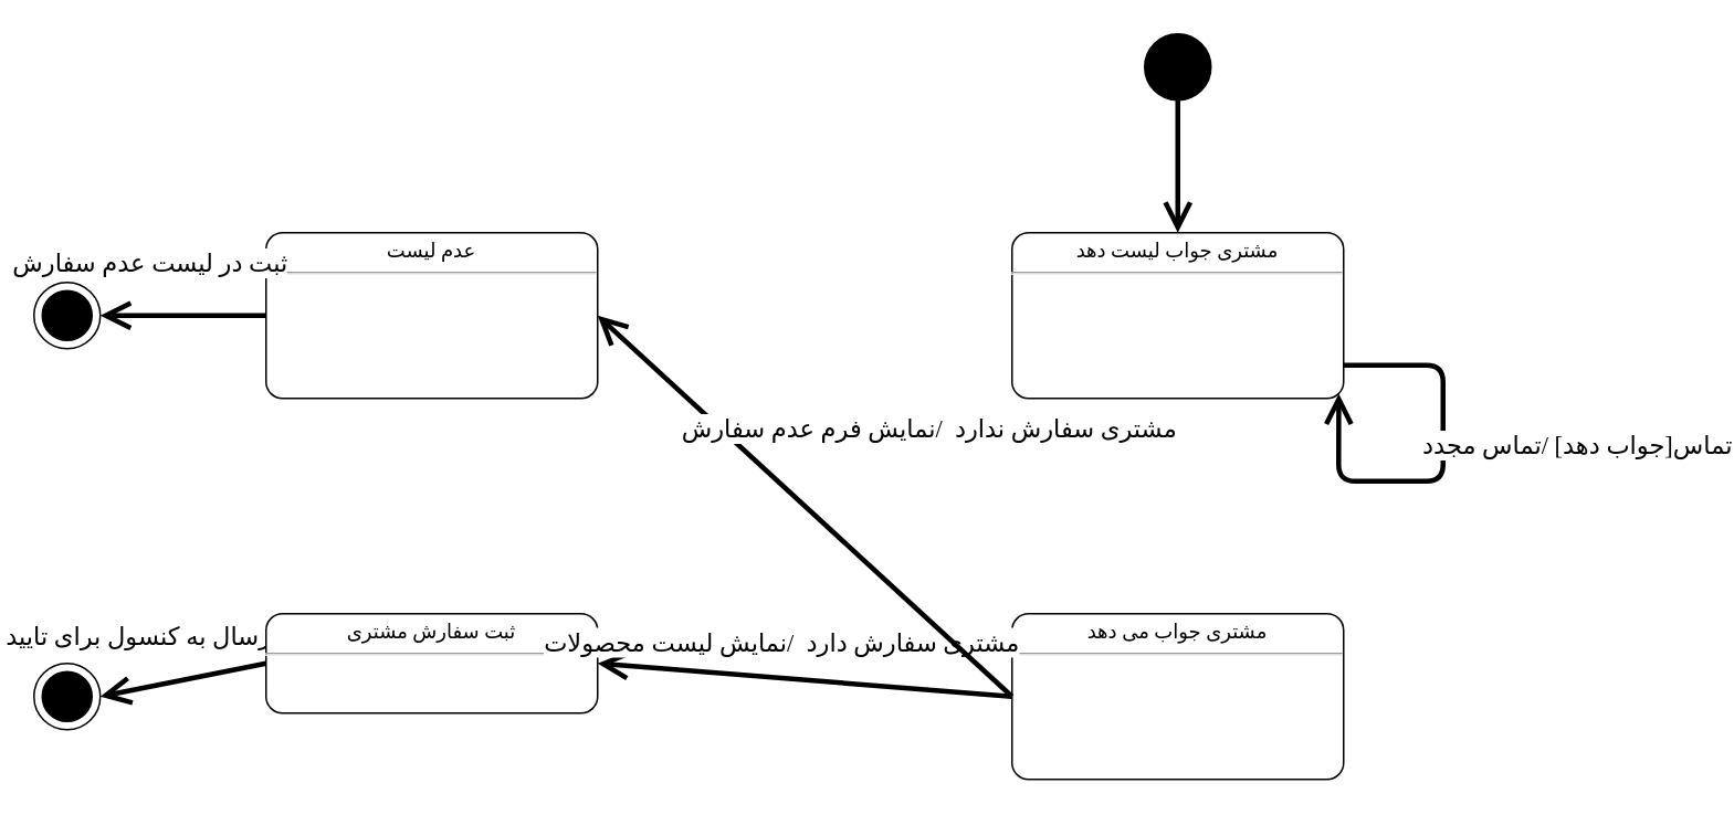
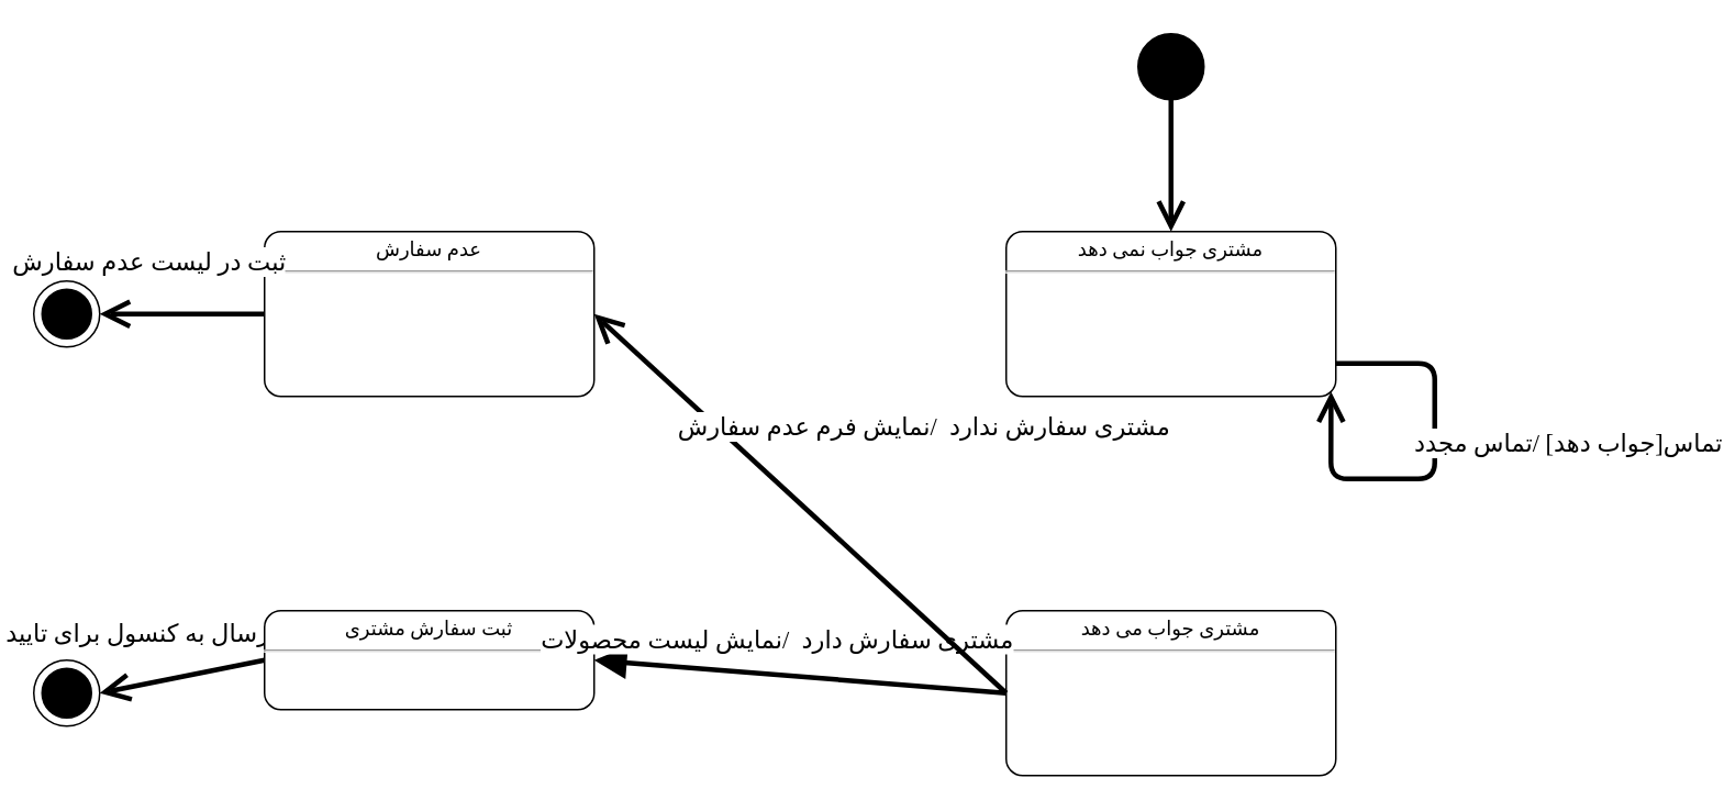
  <mxCell id="0" />
  <mxCell id="1" parent="0" />
  <mxCell id="2" value="&lt;font style=&quot;font-size: 15px&quot; face=&quot;b nazanin&quot;&gt;ارسال به کنسول برای تایید&lt;br&gt;&lt;/font&gt;" style="edgeStyle=none;html=1;endArrow=open;endSize=12;strokeWidth=3;verticalAlign=bottom;exitX=0;exitY=0.5;exitDx=0;exitDy=0;exitPerimeter=0;entryX=1;entryY=0.5;entryDx=0;entryDy=0;entryPerimeter=0;" edge="1" parent="1" source="8" target="10"><mxGeometry x="0.405" y="-20" width="160" relative="1" as="geometry"><mxPoint x="20" y="490" as="sourcePoint" /><mxPoint x="180" y="490" as="targetPoint" /><mxPoint as="offset" /></mxGeometry></mxCell>
  <mxCell id="3" value="" style="shape=ellipse;html=1;fillColor=#000000;fontSize=18;fontColor=#ffffff;" vertex="1" parent="1"><mxGeometry x="690" y="20" width="40" height="40" as="geometry" /></mxCell>
- <mxCell id="4" value="&lt;p style=&quot;margin: 0px ; margin-top: 4px ; text-align: center&quot;&gt;&lt;font face=&quot;b titr&quot;&gt;مشتری جواب لیست دهد&lt;br&gt;&lt;/font&gt;&lt;/p&gt;&lt;hr&gt;&lt;p&gt;&lt;/p&gt;" style="shape=mxgraph.sysml.simpleState;html=1;overflow=fill;whiteSpace=wrap;align=center;" vertex="1" parent="1"><mxGeometry x="610" y="140" width="200" height="100" as="geometry" /></mxCell>
+ <mxCell id="4" value="&lt;p style=&quot;margin: 0px ; margin-top: 4px ; text-align: center&quot;&gt;&lt;font face=&quot;b titr&quot;&gt;مشتری جواب نمی دهد&lt;br&gt;&lt;/font&gt;&lt;/p&gt;&lt;hr&gt;&lt;p&gt;&lt;/p&gt;" style="shape=mxgraph.sysml.simpleState;html=1;overflow=fill;whiteSpace=wrap;align=center;" vertex="1" parent="1"><mxGeometry x="610" y="140" width="200" height="100" as="geometry" /></mxCell>
  <mxCell id="5" value="&lt;font style=&quot;font-size: 15px&quot; face=&quot;b nazanin&quot;&gt;تماس[جواب دهد] /تماس مجدد&lt;br&gt;&lt;/font&gt;" style="edgeStyle=none;html=1;endArrow=open;endSize=12;strokeWidth=3;verticalAlign=bottom;entryX=0;entryY=0;entryDx=197.1;entryDy=97.1;entryPerimeter=0;" edge="1" parent="1" target="4"><mxGeometry x="0.059" y="-81" width="160" relative="1" as="geometry"><mxPoint x="810" y="220" as="sourcePoint" /><mxPoint x="780" y="290" as="targetPoint" /><Array as="points"><mxPoint x="870" y="220" /><mxPoint x="870" y="290" /><mxPoint x="807" y="290" /></Array><mxPoint x="81" y="71" as="offset" /></mxGeometry></mxCell>
  <mxCell id="6" value="" style="edgeStyle=none;html=1;endArrow=open;endSize=12;strokeWidth=3;verticalAlign=bottom;exitX=0.5;exitY=1;exitDx=0;exitDy=0;entryX=0.5;entryY=0;entryDx=0;entryDy=0;entryPerimeter=0;" edge="1" parent="1" source="3" target="4"><mxGeometry x="-0.5" y="100" width="160" relative="1" as="geometry"><mxPoint x="670" y="100" as="sourcePoint" /><mxPoint x="830" y="100" as="targetPoint" /><mxPoint as="offset" /></mxGeometry></mxCell>
  <mxCell id="7" value="&lt;p style=&quot;margin: 0px ; margin-top: 4px ; text-align: center&quot;&gt;&lt;font face=&quot;b titr&quot;&gt;مشتری جواب می دهد&lt;br&gt;&lt;/font&gt;&lt;/p&gt;&lt;hr&gt;" style="shape=mxgraph.sysml.simpleState;html=1;overflow=fill;whiteSpace=wrap;align=center;" vertex="1" parent="1"><mxGeometry x="610" y="370" width="200" height="100" as="geometry" /></mxCell>
  <mxCell id="8" value="&lt;p style=&quot;margin: 0px ; margin-top: 4px ; text-align: center&quot;&gt;&lt;font face=&quot;b titr&quot;&gt;ثبت سفارش مشتری&lt;br&gt;&lt;/font&gt;&lt;/p&gt;&lt;hr&gt;&lt;p style=&quot;margin: 0px ; margin-left: 8px ; text-align: left&quot;&gt;&lt;font face=&quot;b titr&quot;&gt;&lt;br&gt;&lt;/font&gt;&lt;/p&gt;" style="shape=mxgraph.sysml.simpleState;html=1;overflow=fill;whiteSpace=wrap;align=center;" vertex="1" parent="1"><mxGeometry x="160" y="370" width="200" height="60" as="geometry" /></mxCell>
- <mxCell id="9" value="&lt;font style=&quot;font-size: 15px&quot; face=&quot;b nazanin&quot;&gt;مشتری سفارش دارد&amp;nbsp; /نمایش لیست محصولات&lt;/font&gt;" style="edgeStyle=none;html=1;endArrow=open;endSize=12;strokeWidth=3;verticalAlign=bottom;exitX=0;exitY=0.5;exitDx=0;exitDy=0;exitPerimeter=0;entryX=1;entryY=0.5;entryDx=0;entryDy=0;entryPerimeter=0;" edge="1" parent="1" source="7" target="8"><mxGeometry x="0.12" y="-10" width="160" relative="1" as="geometry"><mxPoint x="410" y="420" as="sourcePoint" /><mxPoint x="570" y="420" as="targetPoint" /><mxPoint as="offset" /></mxGeometry></mxCell>
+ <mxCell id="9" value="&lt;font style=&quot;font-size: 15px&quot; face=&quot;b nazanin&quot;&gt;مشتری سفارش دارد&amp;nbsp; /نمایش لیست محصولات&lt;/font&gt;" style="edgeStyle=none;html=1;endArrow=block;endSize=12;strokeWidth=3;verticalAlign=bottom;exitX=0;exitY=0.5;exitDx=0;exitDy=0;exitPerimeter=0;entryX=1;entryY=0.5;entryDx=0;entryDy=0;entryPerimeter=0;" edge="1" parent="1" source="7" target="8"><mxGeometry x="0.12" y="-10" width="160" relative="1" as="geometry"><mxPoint x="410" y="420" as="sourcePoint" /><mxPoint x="570" y="420" as="targetPoint" /><mxPoint as="offset" /></mxGeometry></mxCell>
  <mxCell id="10" value="" style="shape=mxgraph.sysml.actFinal;html=1;verticalLabelPosition=bottom;labelBackgroundColor=#ffffff;verticalAlign=top;" vertex="1" parent="1"><mxGeometry x="20" y="400" width="40" height="40" as="geometry" /></mxCell>
- <mxCell id="11" value="&lt;p style=&quot;margin: 0px ; margin-top: 4px ; text-align: center&quot;&gt;&lt;font face=&quot;b titr&quot;&gt;عدم لیست&lt;br&gt;&lt;/font&gt;&lt;/p&gt;&lt;hr&gt;&lt;p style=&quot;margin: 0px ; margin-left: 8px ; text-align: left&quot;&gt;&lt;font face=&quot;b titr&quot;&gt;&lt;br&gt;&lt;/font&gt;&lt;/p&gt;" style="shape=mxgraph.sysml.simpleState;html=1;overflow=fill;whiteSpace=wrap;align=center;" vertex="1" parent="1"><mxGeometry x="160" y="140" width="200" height="100" as="geometry" /></mxCell>
+ <mxCell id="11" value="&lt;p style=&quot;margin: 0px ; margin-top: 4px ; text-align: center&quot;&gt;&lt;font face=&quot;b titr&quot;&gt;عدم سفارش&lt;br&gt;&lt;/font&gt;&lt;/p&gt;&lt;hr&gt;&lt;p style=&quot;margin: 0px ; margin-left: 8px ; text-align: left&quot;&gt;&lt;font face=&quot;b titr&quot;&gt;&lt;br&gt;&lt;/font&gt;&lt;/p&gt;" style="shape=mxgraph.sysml.simpleState;html=1;overflow=fill;whiteSpace=wrap;align=center;" vertex="1" parent="1"><mxGeometry x="160" y="140" width="200" height="100" as="geometry" /></mxCell>
  <mxCell id="12" value="&lt;font style=&quot;font-size: 15px&quot; face=&quot;b nazanin&quot;&gt;مشتری سفارش ندارد&amp;nbsp; /نمایش فرم عدم سفارش&lt;br&gt;&lt;/font&gt;" style="edgeStyle=none;html=1;endArrow=open;endSize=12;strokeWidth=3;verticalAlign=bottom;entryX=1;entryY=0.5;entryDx=0;entryDy=0;entryPerimeter=0;" edge="1" parent="1" target="11"><mxGeometry x="-0.184" y="-77" width="160" relative="1" as="geometry"><mxPoint x="610" y="420" as="sourcePoint" /><mxPoint x="560" y="270" as="targetPoint" /><mxPoint y="1" as="offset" /></mxGeometry></mxCell>
  <mxCell id="13" value="" style="shape=mxgraph.sysml.actFinal;html=1;verticalLabelPosition=bottom;labelBackgroundColor=#ffffff;verticalAlign=top;" vertex="1" parent="1"><mxGeometry x="20" y="170" width="40" height="40" as="geometry" /></mxCell>
  <mxCell id="14" value="&lt;font style=&quot;font-size: 15px&quot; face=&quot;b nazanin&quot;&gt;ثبت در لیست عدم سفارش&lt;/font&gt;" style="edgeStyle=none;html=1;endArrow=open;endSize=12;strokeWidth=3;verticalAlign=bottom;exitX=0;exitY=0.5;exitDx=0;exitDy=0;exitPerimeter=0;entryX=1;entryY=0.5;entryDx=0;entryDy=0;entryPerimeter=0;" edge="1" target="13" parent="1"><mxGeometry x="0.401" y="-20" width="160" relative="1" as="geometry"><mxPoint x="160" y="190" as="sourcePoint" /><mxPoint x="180" y="260" as="targetPoint" /><mxPoint as="offset" /></mxGeometry></mxCell>
